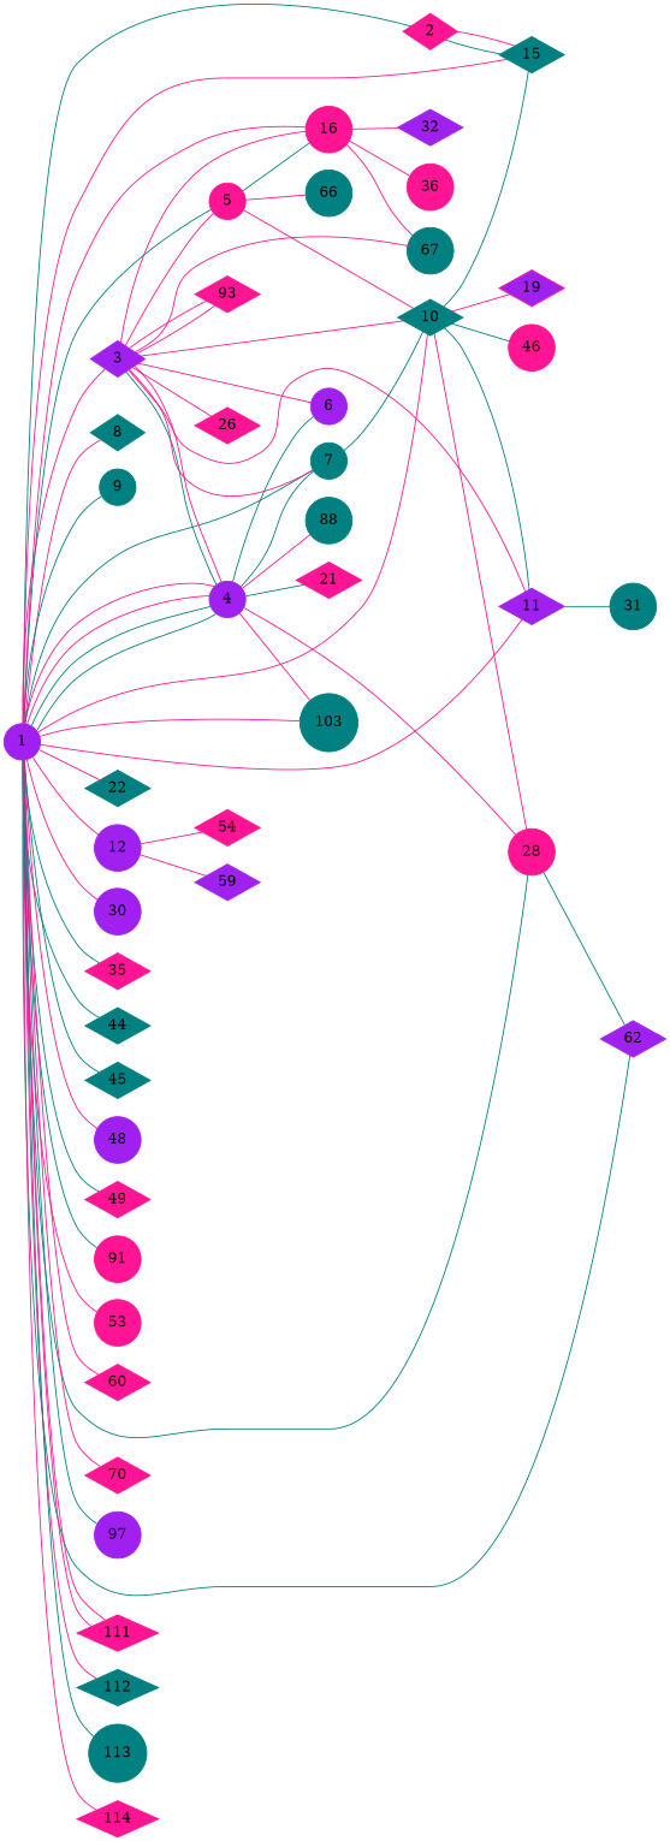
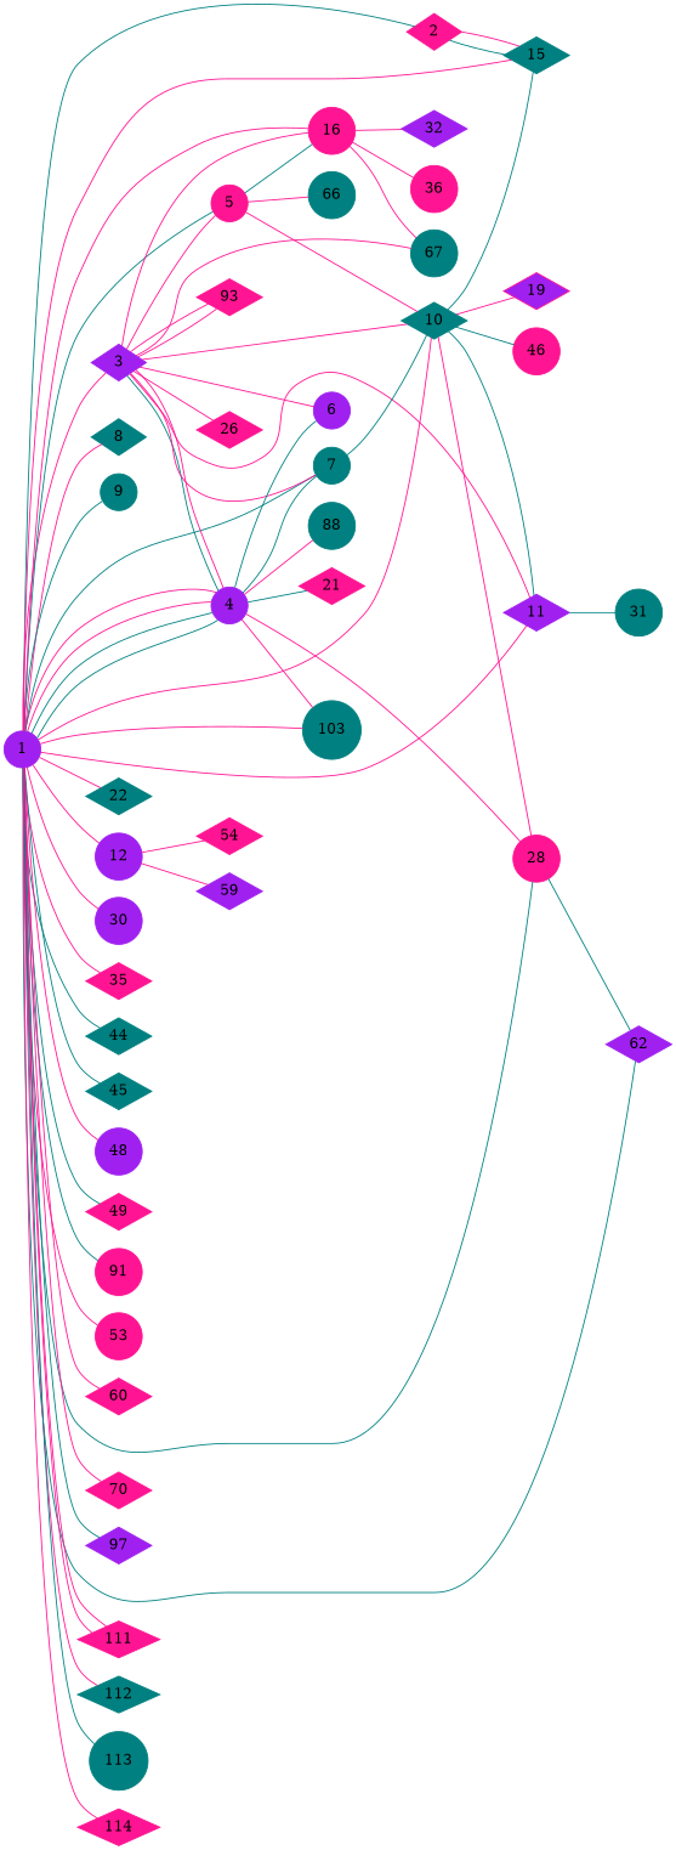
  graph {
    rankdir=LR
    node [color=deeppink shape=diamond style=filled]
    edge [color=deeppink]
    1 [color=purple shape=circle super="+17"]
    2
    3 [color=purple super="+55+72+79+90+108"]
    4 [color=purple shape=circle super="+58+65+56"]
    5 [shape=circle super="+63+75+13+25"]
    7 [color=teal shape=circle super="+41+84+71"]
    8 [color=teal]
    9 [color=teal shape=circle]
    10 [color=teal super="+96+23+27"]
    11 [color=purple super="+39"]
    12 [color=purple shape=circle super="+87"]
    15 [color=teal super="+52"]
    16 [shape=circle super="+42+50+18+34"]
    22 [color=teal super="+107"]
    28 [shape=circle super="+77+116+37+47"]
    30 [color=purple shape=circle]
    35
    44 [color=teal]
    45 [color=teal]
    48 [color=purple shape=circle super="+64"]
    49
    n22 [label=91 shape=circle super="+99+74"]
    53 [shape=circle]
    60
    62 [color=purple]
    70 [super="+94"]
-   97 [color=purple shape=circle super="+105"]
+   97 [color=purple super="+105"]
    103 [color=teal shape=circle]
    111
    112 [color=teal]
    113 [color=teal shape=circle]
    114
    6 [color=purple shape=circle super="+20+14+43"]
    26 [super="+106+68+38"]
    67 [color=teal shape=circle super="+110"]
    93
    21
    88 [color=teal shape=circle]
    66 [color=teal shape=circle super="+104"]
    19 [fillcolor=purple]
    46 [shape=circle]
    31 [color=teal shape=circle]
    54 [super="+78"]
    59 [color=purple]
    32 [color=purple]
    36 [shape=circle]
    1 -- 2 [color=teal]
    1 -- 3 [weight=2]
    1 -- 4 [color=teal weight=2]
    1 -- 4 [color=teal]
    1 -- 4
    1 -- 4
    1 -- 5 [color=teal weight=4]
    1 -- 7 [color=teal]
    1 -- 8
    1 -- 9 [color=teal]
    1 -- 10
    1 -- 11 [weight=2]
    1 -- 12
    1 -- 15
    1 -- 16
    1 -- 22
    1 -- 28 [color=teal]
    1 -- 30
-   1 -- 35 [color=teal]
+   1 -- 35
    1 -- 44 [color=teal]
    1 -- 45 [color=teal]
    1 -- 48
    1 -- 49 [color=teal]
    1 -- n22 [color=teal]
    1 -- 53
    1 -- 60
    1 -- 62 [color=teal]
    1 -- 70
    1 -- 97 [color=teal]
    1 -- 103
    1 -- 111
    1 -- 111
    1 -- 112
    1 -- 113 [color=teal]
    1 -- 114
    2 -- 15 [color=teal]
    2 -- 15
    3 -- 4 [color=teal]
    3 -- 4
    3 -- 5 [weight=2]
    3 -- 7
    3 -- 10
    3 -- 11
    3 -- 16 [weight=2]
    3 -- 6
    3 -- 26
    3 -- 67
    3 -- 93
    3 -- 93
    4 -- 7 [color=teal]
    4 -- 28
    4 -- 103
    4 -- 6 [color=teal]
    4 -- 21 [color=teal]
    4 -- 88
    5 -- 10 [weight=2]
    5 -- 16 [color=teal]
    5 -- 66
    7 -- 10 [color=teal weight=2]
    10 -- 11 [color=teal]
    10 -- 15 [color=teal]
    10 -- 28
    10 -- 19
    10 -- 46 [color=teal]
    11 -- 31 [color=teal]
    12 -- 54
    12 -- 59
    16 -- 67
    16 -- 32
    16 -- 36
    28 -- 62 [color=teal]
  }
